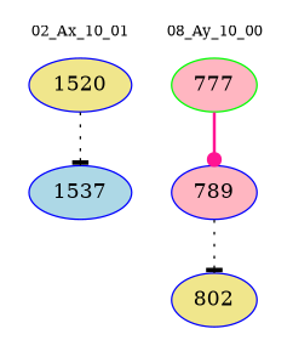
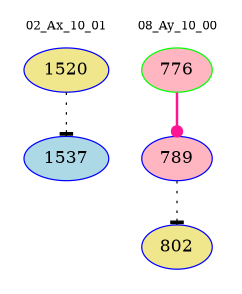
  digraph {
    node [color=blue fillcolor=khaki style=filled]
    edge [arrowhead=tee color=black style=dotted]
    n1 [label=1520]
    n2 [fillcolor=lightblue label=1537]
-   n3 [color=green fillcolor=lightpink label=777]
+   n3 [color=green fillcolor=lightpink label=776]
    n4 [fillcolor=lightpink label=789]
    n5 [label=802]
    subgraph cluster_1 {
      color=white
      fontsize=10
      label="02_Ax_10_01"
      n1
      n2
    }
    subgraph cluster_2 {
      color=white
      fontsize=10
      label="08_Ay_10_00"
      n3
      n4
      n5
    }
    n1 -> n2
    n3 -> n4 [arrowhead=dot color=deeppink style=bold]
    n4 -> n5
  }
